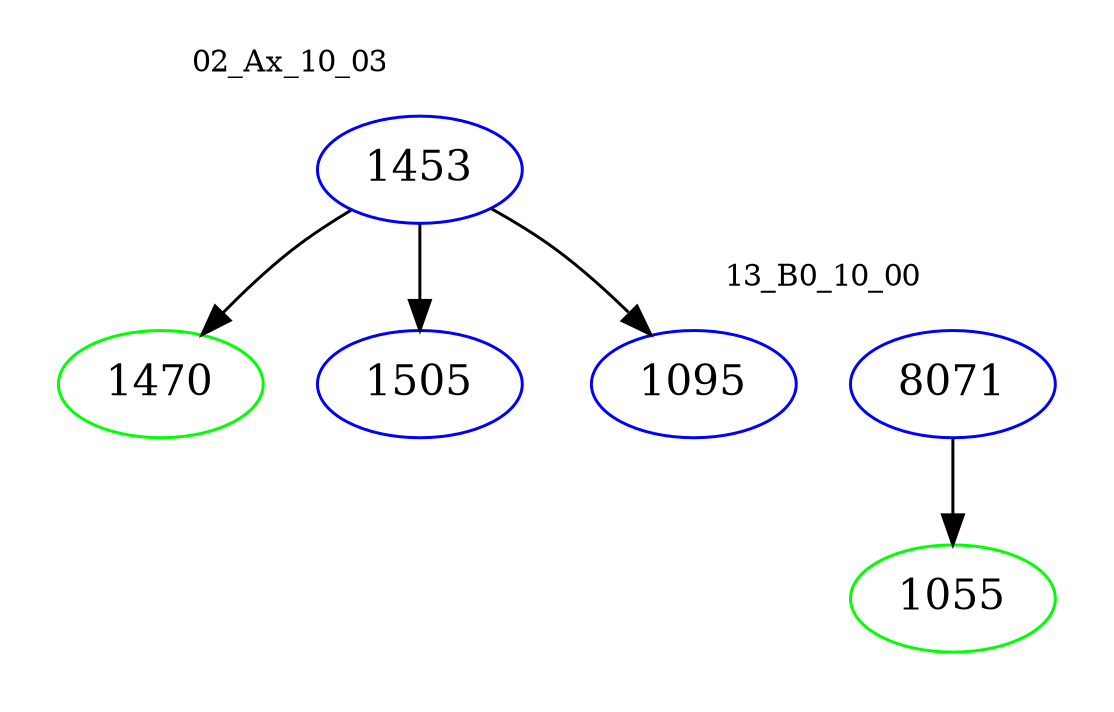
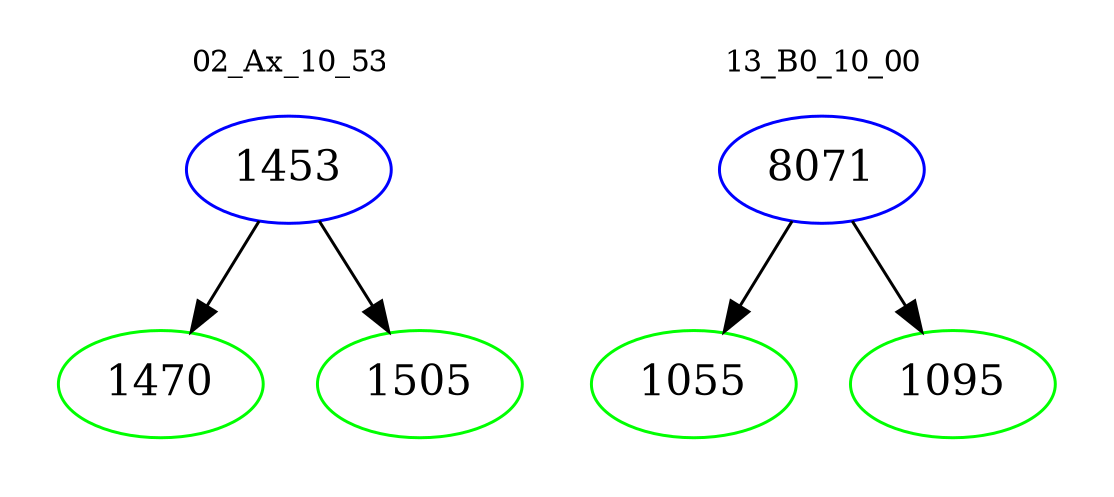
  digraph {
    node [color=blue]
    edge [color=black]
    n1 [label=1453]
    n2 [color=green label=1470]
-   n3 [label=1505]
+   n3 [color=green label=1505]
    n4 [label=8071]
    n5 [color=green label=1055]
-   n6 [label=1095]
+   n6 [color=green label=1095]
    subgraph cluster_1 {
      color=white
      fontsize=10
-     label="02_Ax_10_03"
+     label="02_Ax_10_53"
      n1
      n2
      n3
    }
    subgraph cluster_2 {
      color=white
      fontsize=10
      label="13_B0_10_00"
      n4
      n5
      n6
    }
    n1 -> n2
    n1 -> n3
    n4 -> n5
-   n1 -> n6
+   n4 -> n6
  }
